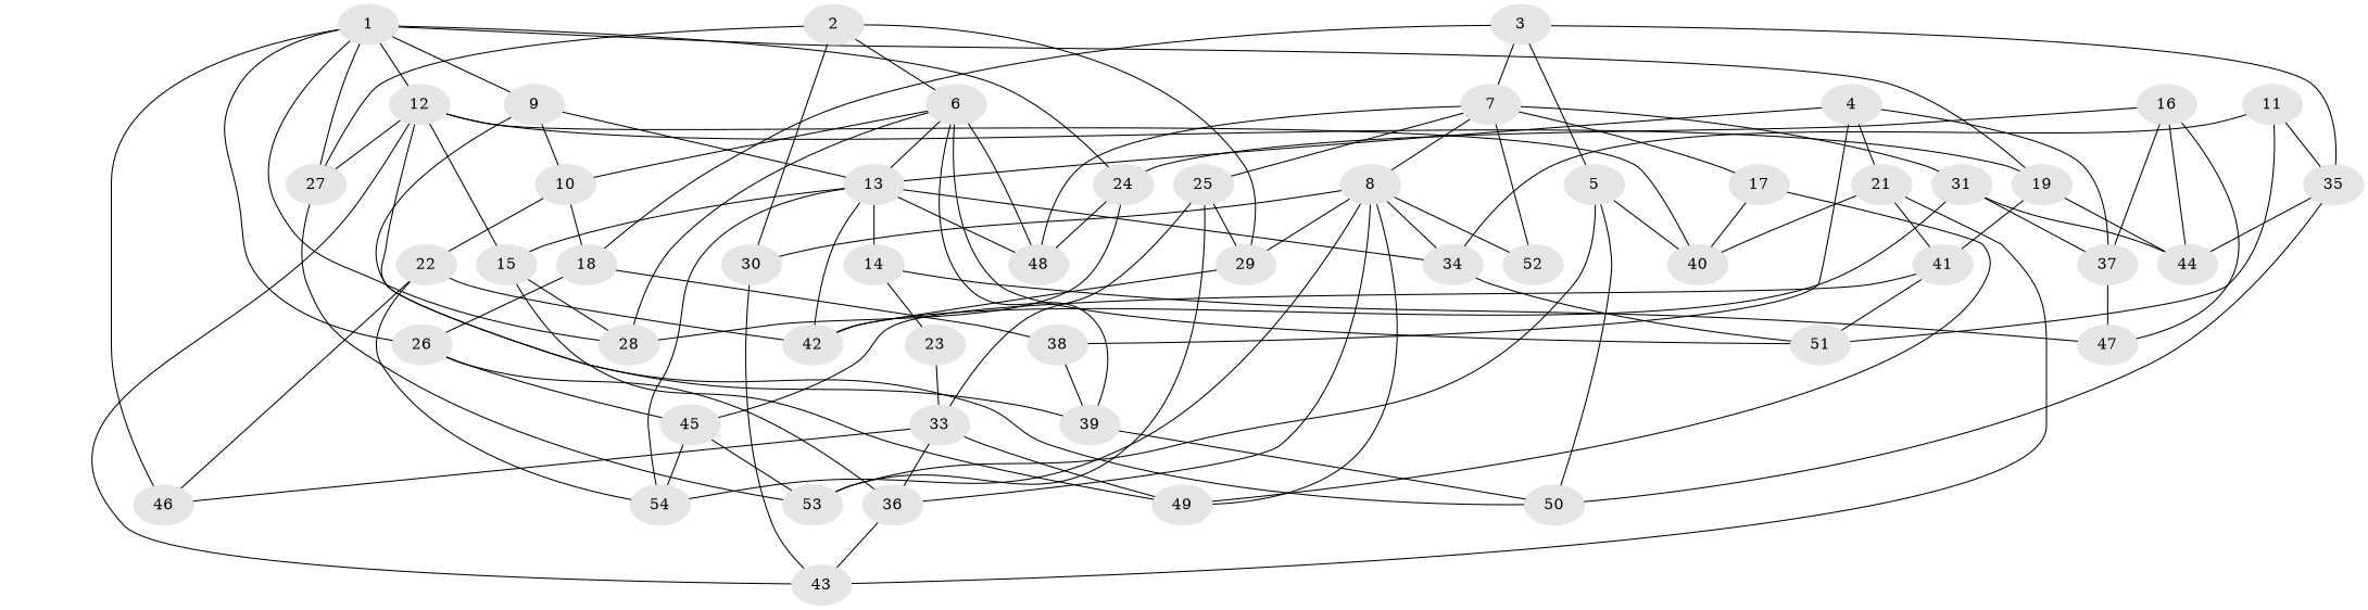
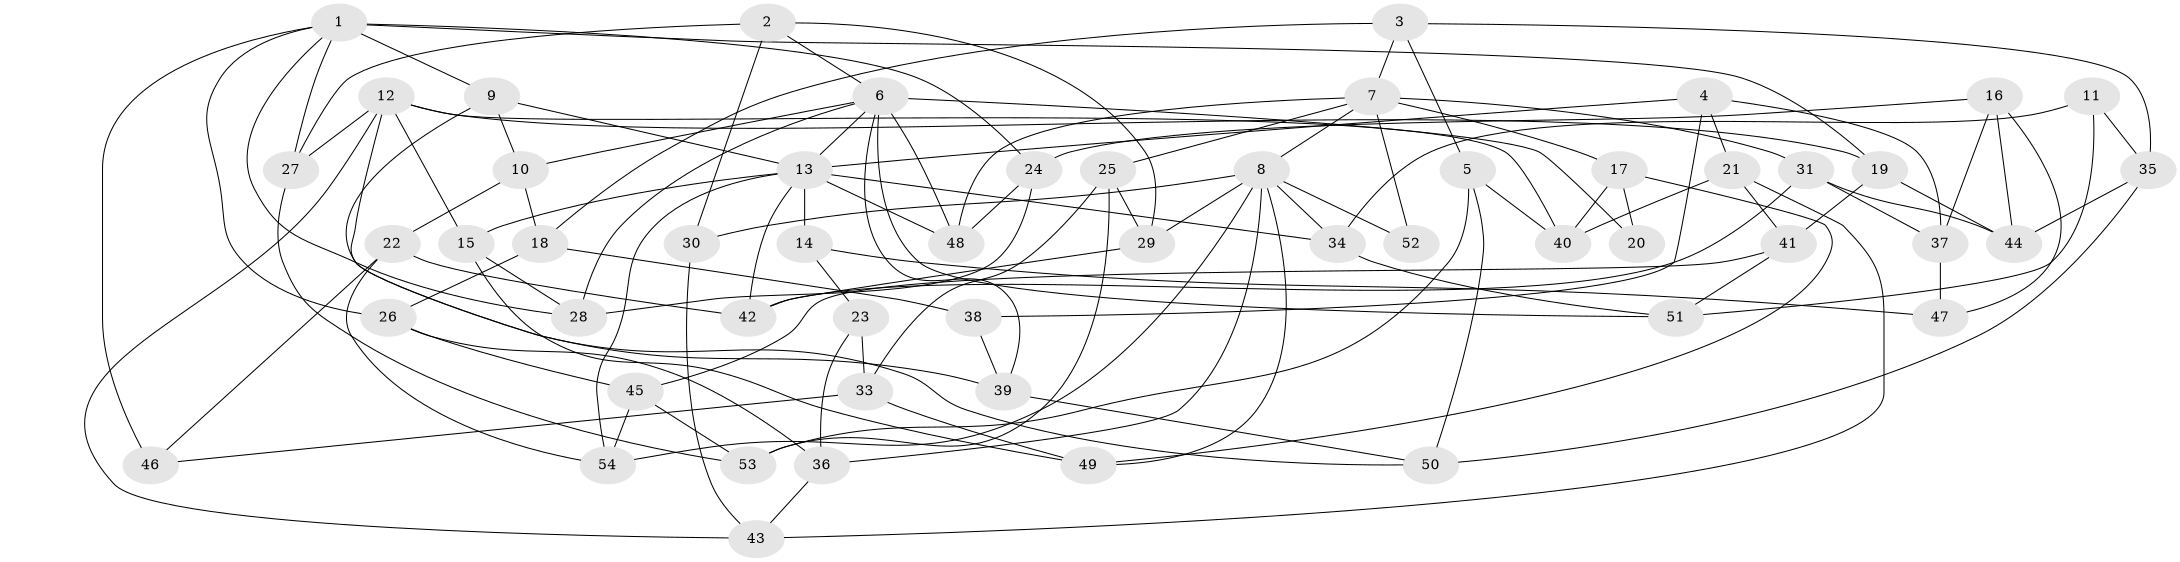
  graph {
    node [color=gray90 style=filled]
    edge [weight=1.0]
    1
    9
    12
    19
    24
    26
    27
    28
    46
    13
    50
    10
    40
    39
    15
    43
    44
    41
    48
    36
    45
    53
    2
    6
    29
    30
+   20
    51
    42
    3
    5
    7
    18
    35
    8
    17
    25
    31
    52
    38
    4
    21
    37
    34
    54
    14
    47
    22
    49
    33
    11
    23
    16
    1 -- 9
-   1 -- 12 [weight=2.0]
    1 -- 19
    1 -- 24
    1 -- 26
    1 -- 27
    1 -- 28
    1 -- 46 [weight=2.0]
    9 -- 13
    9 -- 50
    9 -- 10
    12 -- 19
    12 -- 27
    12 -- 40
    12 -- 39
    12 -- 15
    12 -- 43
    19 -- 44
    19 -- 41
    24 -- 28
    24 -- 48
    26 -- 36
    26 -- 45
    27 -- 53
    13 -- 15
    13 -- 48
    13 -- 42
    13 -- 34
    13 -- 54
    13 -- 14 [weight=2.0]
    10 -- 18
    10 -- 22
    39 -- 50
    15 -- 28
    15 -- 49
    41 -- 45
    41 -- 51
    36 -- 43
    45 -- 53
    45 -- 54
    2 -- 27
    2 -- 6
    2 -- 29
    2 -- 30
    6 -- 28
    6 -- 13
    6 -- 10
    6 -- 39
    6 -- 48
+   6 -- 20 [weight=3.0]
    6 -- 51
    29 -- 42
    30 -- 43
    3 -- 5
    3 -- 7
    3 -- 18
    3 -- 35
    5 -- 50
    5 -- 40
    5 -- 53
    7 -- 48
    7 -- 8
    7 -- 17
    7 -- 25
    7 -- 31
    7 -- 52 [weight=2.0]
    18 -- 26
    18 -- 38
    35 -- 50
    35 -- 44
    8 -- 36
    8 -- 29
    8 -- 30 [weight=2.0]
    8 -- 52 [weight=2.0]
    8 -- 34
    8 -- 54
    8 -- 49
    17 -- 40
+   17 -- 20
    17 -- 49
    25 -- 53
    25 -- 29
    25 -- 33
    31 -- 44
    31 -- 42
    31 -- 37
    38 -- 39
    4 -- 13
    4 -- 38
    4 -- 21
    4 -- 37
    21 -- 40
    21 -- 43
    21 -- 41
    37 -- 47
    34 -- 51
    14 -- 47
    14 -- 23
    22 -- 46
    22 -- 42
    22 -- 54
    33 -- 46
    33 -- 49
    11 -- 51
    11 -- 35
    11 -- 34
-   33 -- 36
+   23 -- 36
    23 -- 33
    16 -- 24
    16 -- 44
    16 -- 37
    16 -- 47
  }
